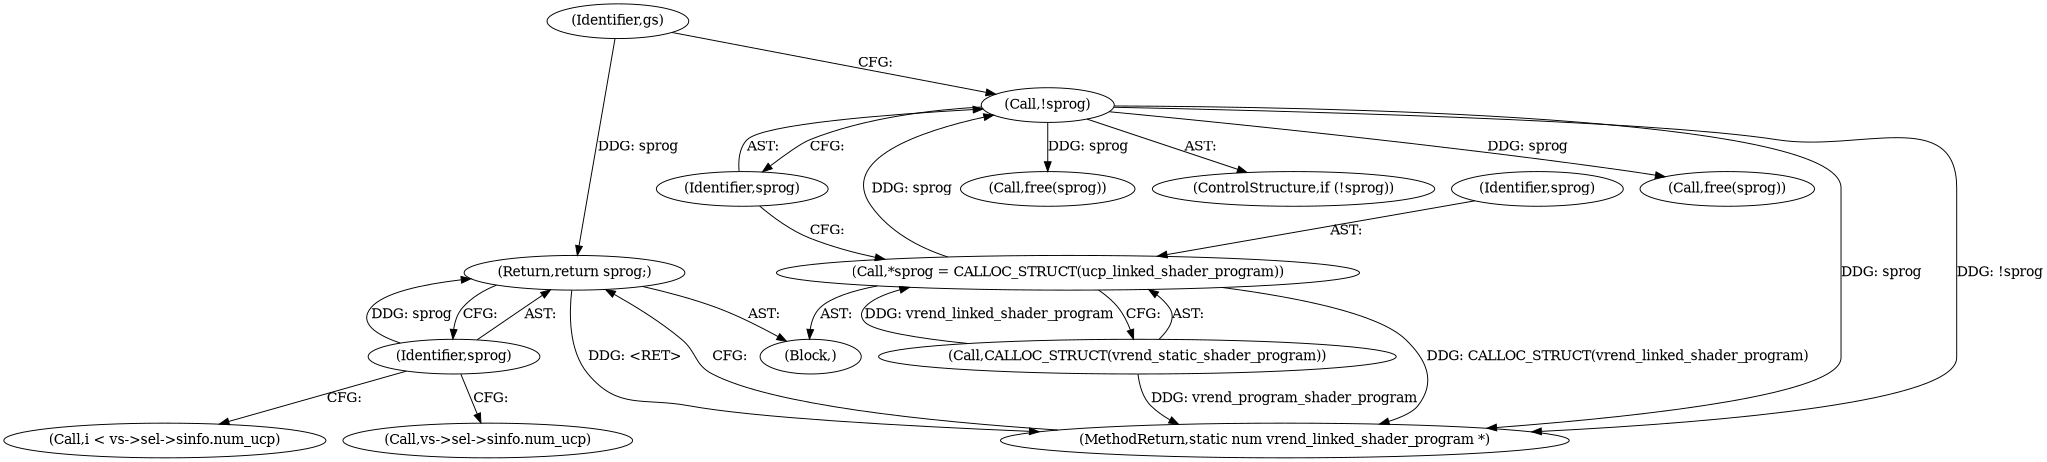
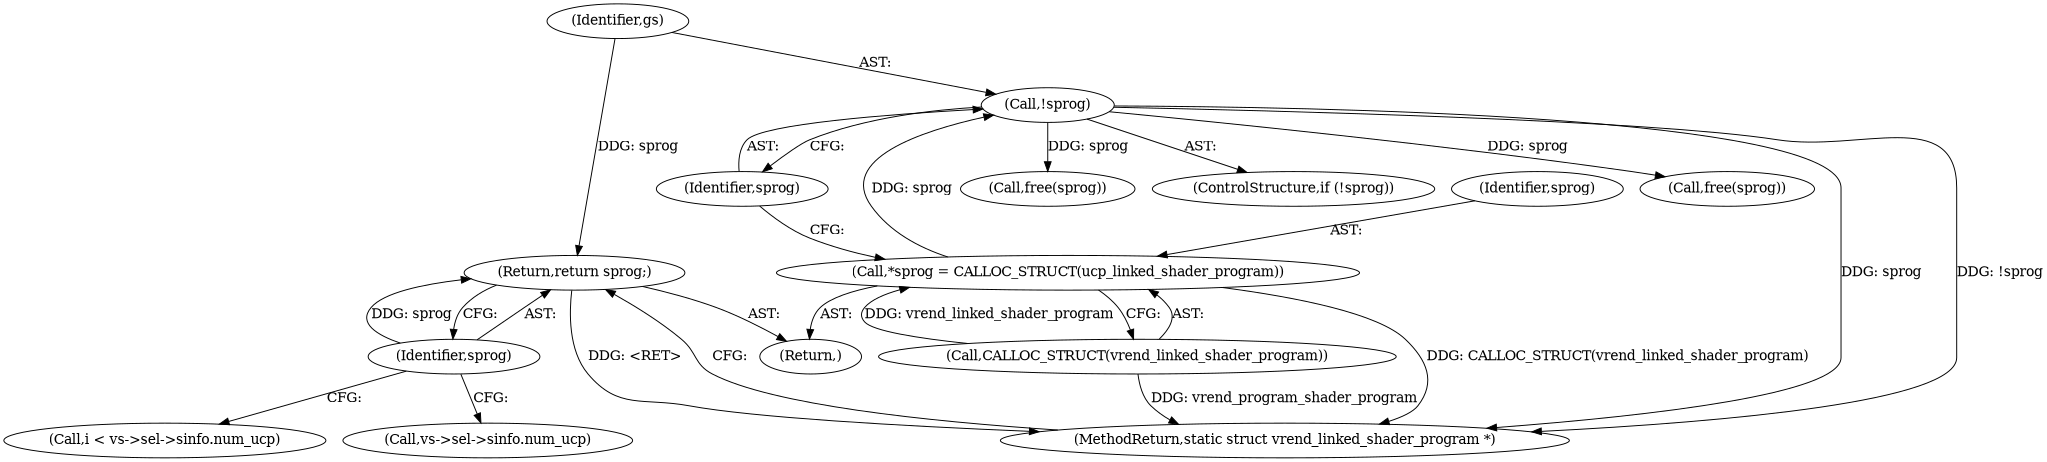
  digraph {
    n1 [label="(Return,return sprog;)"]
    n2 [label="(Identifier,sprog)"]
-   n3 [label="(MethodReturn,static num vrend_linked_shader_program *)"]
-   n4 [label="(Block,)"]
+   n3 [label="(MethodReturn,static struct vrend_linked_shader_program *)"]
+   n4 [label="(Return,)"]
    n5 [label="(Call,i < vs->sel->sinfo.num_ucp)"]
    n6 [label="(Call,vs->sel->sinfo.num_ucp)"]
    n7 [label="(Call,!sprog)"]
    n8 [label="(Call,free(sprog))"]
    n9 [label="(Identifier,sprog)"]
    n10 [label="(ControlStructure,if (!sprog))"]
    n11 [label="(Call,free(sprog))"]
    n12 [label="(Call,*sprog = CALLOC_STRUCT(ucp_linked_shader_program))"]
-   n13 [label="(Call,CALLOC_STRUCT(vrend_static_shader_program))"]
+   n13 [label="(Call,CALLOC_STRUCT(vrend_linked_shader_program))"]
    n14 [label="(Identifier,gs)"]
    n15 [label="(Identifier,sprog)"]
    n1 -> n2 [label="CFG: "]
    n1 -> n3 [label="DDG: <RET>"]
    n1 -> n4 [label="AST: "]
    n2 -> n1 [label="AST: "]
    n2 -> n1 [label="DDG: sprog"]
    n2 -> n5 [label="CFG: "]
    n2 -> n6 [label="CFG: "]
    n3 -> n1 [label="CFG: "]
    n7 -> n3 [label="DDG: sprog"]
    n7 -> n3 [label="DDG: !sprog"]
    n7 -> n8 [label="DDG: sprog"]
    n7 -> n9 [label="CFG: "]
    n7 -> n10 [label="AST: "]
    n7 -> n11 [label="DDG: sprog"]
    n9 -> n7 [label="AST: "]
    n9 -> n12 [label="CFG: "]
    n12 -> n3 [label="DDG: CALLOC_STRUCT(vrend_linked_shader_program)"]
    n12 -> n4 [label="AST: "]
    n12 -> n7 [label="DDG: sprog"]
    n12 -> n13 [label="CFG: "]
    n13 -> n3 [label="DDG: vrend_program_shader_program"]
    n13 -> n12 [label="AST: "]
    n13 -> n12 [label="DDG: vrend_linked_shader_program"]
    n14 -> n1 [label="DDG: sprog"]
-   n14 -> n7 [label="CFG: "]
+   n14 -> n7 [label="AST: "]
    n15 -> n12 [label="AST: "]
  }
